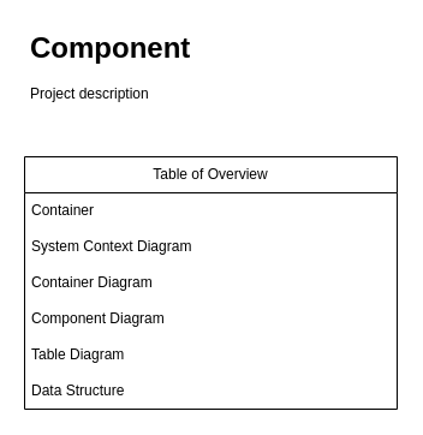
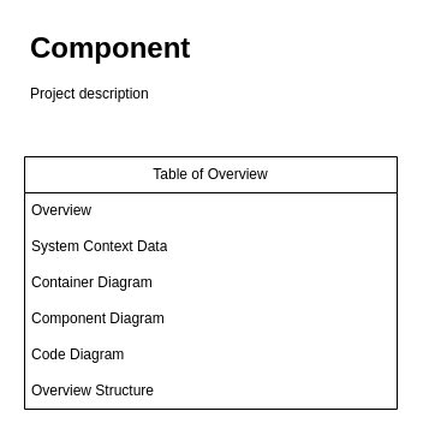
  <mxCell id="0" />
  <mxCell id="1" parent="0" />
  <mxCell id="2" value="&lt;h1&gt;Component&amp;nbsp;&lt;/h1&gt;&lt;p&gt;Project description&lt;/p&gt;" style="text;html=1;strokeColor=none;fillColor=none;spacing=5;spacingTop=-20;whiteSpace=wrap;overflow=hidden;rounded=0;" parent="1" vertex="1"><mxGeometry x="20" y="20" width="190" height="120" as="geometry" /></mxCell>
  <mxCell id="3" value="Table of Overview" style="swimlane;fontStyle=0;childLayout=stackLayout;horizontal=1;startSize=30;horizontalStack=0;resizeParent=1;resizeParentMax=0;resizeLast=0;collapsible=1;marginBottom=0;whiteSpace=wrap;html=1;" parent="1" vertex="1"><mxGeometry x="20" y="130" width="310" height="210" as="geometry"><mxRectangle x="40" y="200" width="60" height="30" as="alternateBounds" /></mxGeometry></mxCell>
- <mxCell id="4" value="Container" style="text;strokeColor=none;fillColor=none;align=left;verticalAlign=middle;spacingLeft=4;spacingRight=4;overflow=hidden;points=[[0,0.5],[1,0.5]];portConstraint=eastwest;rotatable=0;whiteSpace=wrap;html=1;" parent="3" vertex="1"><mxGeometry y="30" width="310" height="30" as="geometry" /></mxCell>
- <mxCell id="5" value="System Context Diagram" style="text;strokeColor=none;fillColor=none;align=left;verticalAlign=middle;spacingLeft=4;spacingRight=4;overflow=hidden;points=[[0,0.5],[1,0.5]];portConstraint=eastwest;rotatable=0;whiteSpace=wrap;html=1;" vertex="1" parent="3"><mxGeometry y="60" width="310" height="30" as="geometry" /></mxCell>
+ <mxCell id="4" value="Overview" style="text;strokeColor=none;fillColor=none;align=left;verticalAlign=middle;spacingLeft=4;spacingRight=4;overflow=hidden;points=[[0,0.5],[1,0.5]];portConstraint=eastwest;rotatable=0;whiteSpace=wrap;html=1;" parent="3" vertex="1"><mxGeometry y="30" width="310" height="30" as="geometry" /></mxCell>
+ <mxCell id="5" value="System Context Data" style="text;strokeColor=none;fillColor=none;align=left;verticalAlign=middle;spacingLeft=4;spacingRight=4;overflow=hidden;points=[[0,0.5],[1,0.5]];portConstraint=eastwest;rotatable=0;whiteSpace=wrap;html=1;" vertex="1" parent="3"><mxGeometry y="60" width="310" height="30" as="geometry" /></mxCell>
  <mxCell id="6" value="Container Diagram" style="text;strokeColor=none;fillColor=none;align=left;verticalAlign=middle;spacingLeft=4;spacingRight=4;overflow=hidden;points=[[0,0.5],[1,0.5]];portConstraint=eastwest;rotatable=0;whiteSpace=wrap;html=1;" vertex="1" parent="3"><mxGeometry y="90" width="310" height="30" as="geometry" /></mxCell>
  <mxCell id="7" value="Component Diagram" style="text;strokeColor=none;fillColor=none;align=left;verticalAlign=middle;spacingLeft=4;spacingRight=4;overflow=hidden;points=[[0,0.5],[1,0.5]];portConstraint=eastwest;rotatable=0;whiteSpace=wrap;html=1;" vertex="1" parent="3"><mxGeometry y="120" width="310" height="30" as="geometry" /></mxCell>
- <mxCell id="8" value="Table Diagram" style="text;strokeColor=none;fillColor=none;align=left;verticalAlign=middle;spacingLeft=4;spacingRight=4;overflow=hidden;points=[[0,0.5],[1,0.5]];portConstraint=eastwest;rotatable=0;whiteSpace=wrap;html=1;" vertex="1" parent="3"><mxGeometry y="150" width="310" height="30" as="geometry" /></mxCell>
- <mxCell id="9" value="Data Structure" style="text;strokeColor=none;fillColor=none;align=left;verticalAlign=middle;spacingLeft=4;spacingRight=4;overflow=hidden;points=[[0,0.5],[1,0.5]];portConstraint=eastwest;rotatable=0;whiteSpace=wrap;html=1;" parent="3" vertex="1"><mxGeometry y="180" width="310" height="30" as="geometry" /></mxCell>
+ <mxCell id="8" value="Code Diagram" style="text;strokeColor=none;fillColor=none;align=left;verticalAlign=middle;spacingLeft=4;spacingRight=4;overflow=hidden;points=[[0,0.5],[1,0.5]];portConstraint=eastwest;rotatable=0;whiteSpace=wrap;html=1;" vertex="1" parent="3"><mxGeometry y="150" width="310" height="30" as="geometry" /></mxCell>
+ <mxCell id="9" value="Overview Structure" style="text;strokeColor=none;fillColor=none;align=left;verticalAlign=middle;spacingLeft=4;spacingRight=4;overflow=hidden;points=[[0,0.5],[1,0.5]];portConstraint=eastwest;rotatable=0;whiteSpace=wrap;html=1;" parent="3" vertex="1"><mxGeometry y="180" width="310" height="30" as="geometry" /></mxCell>
